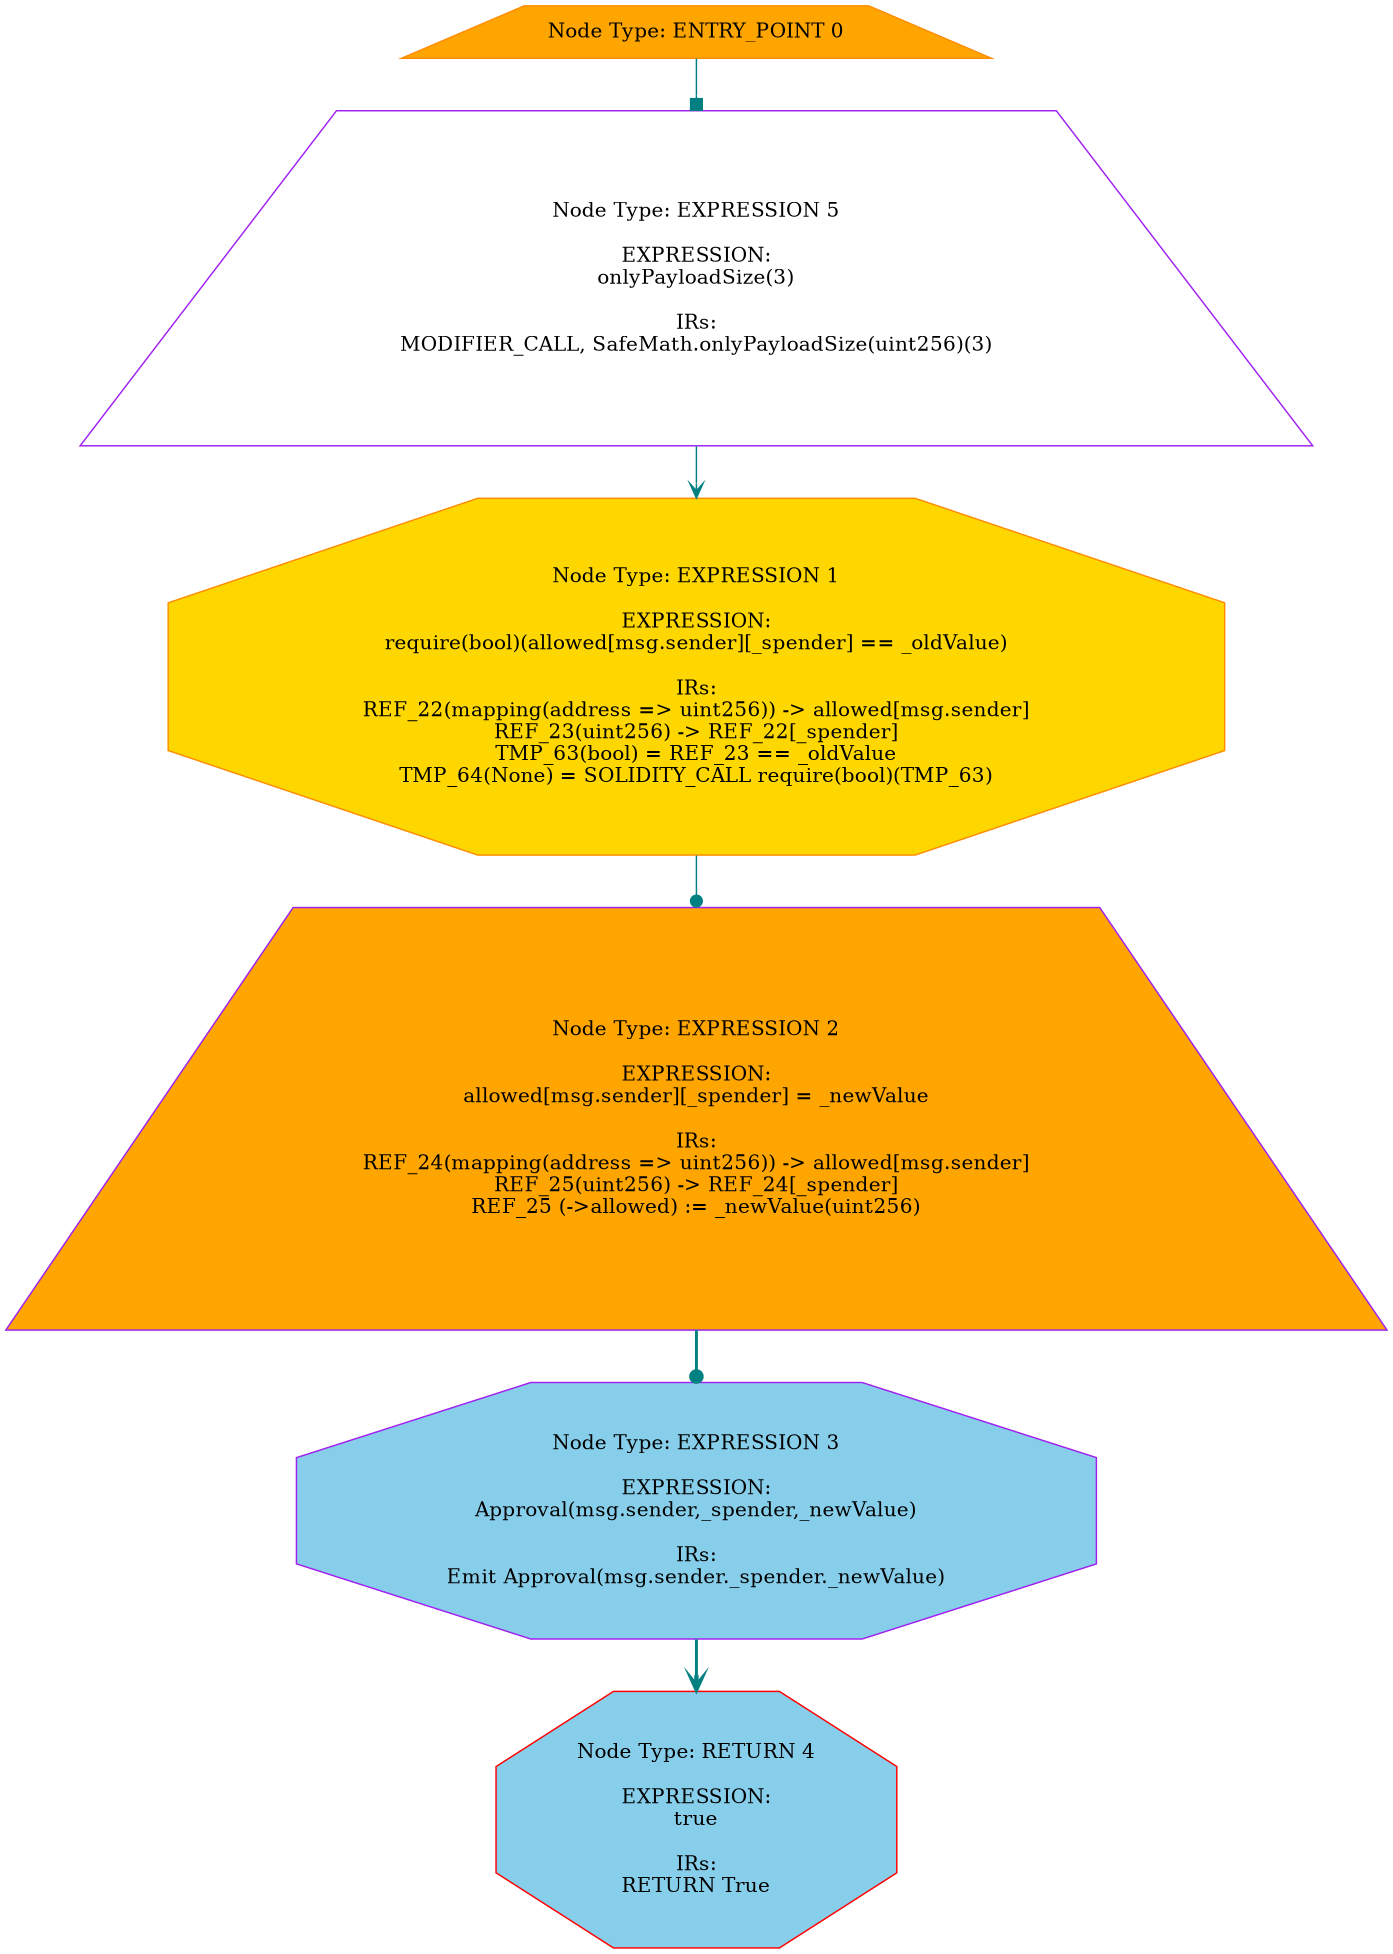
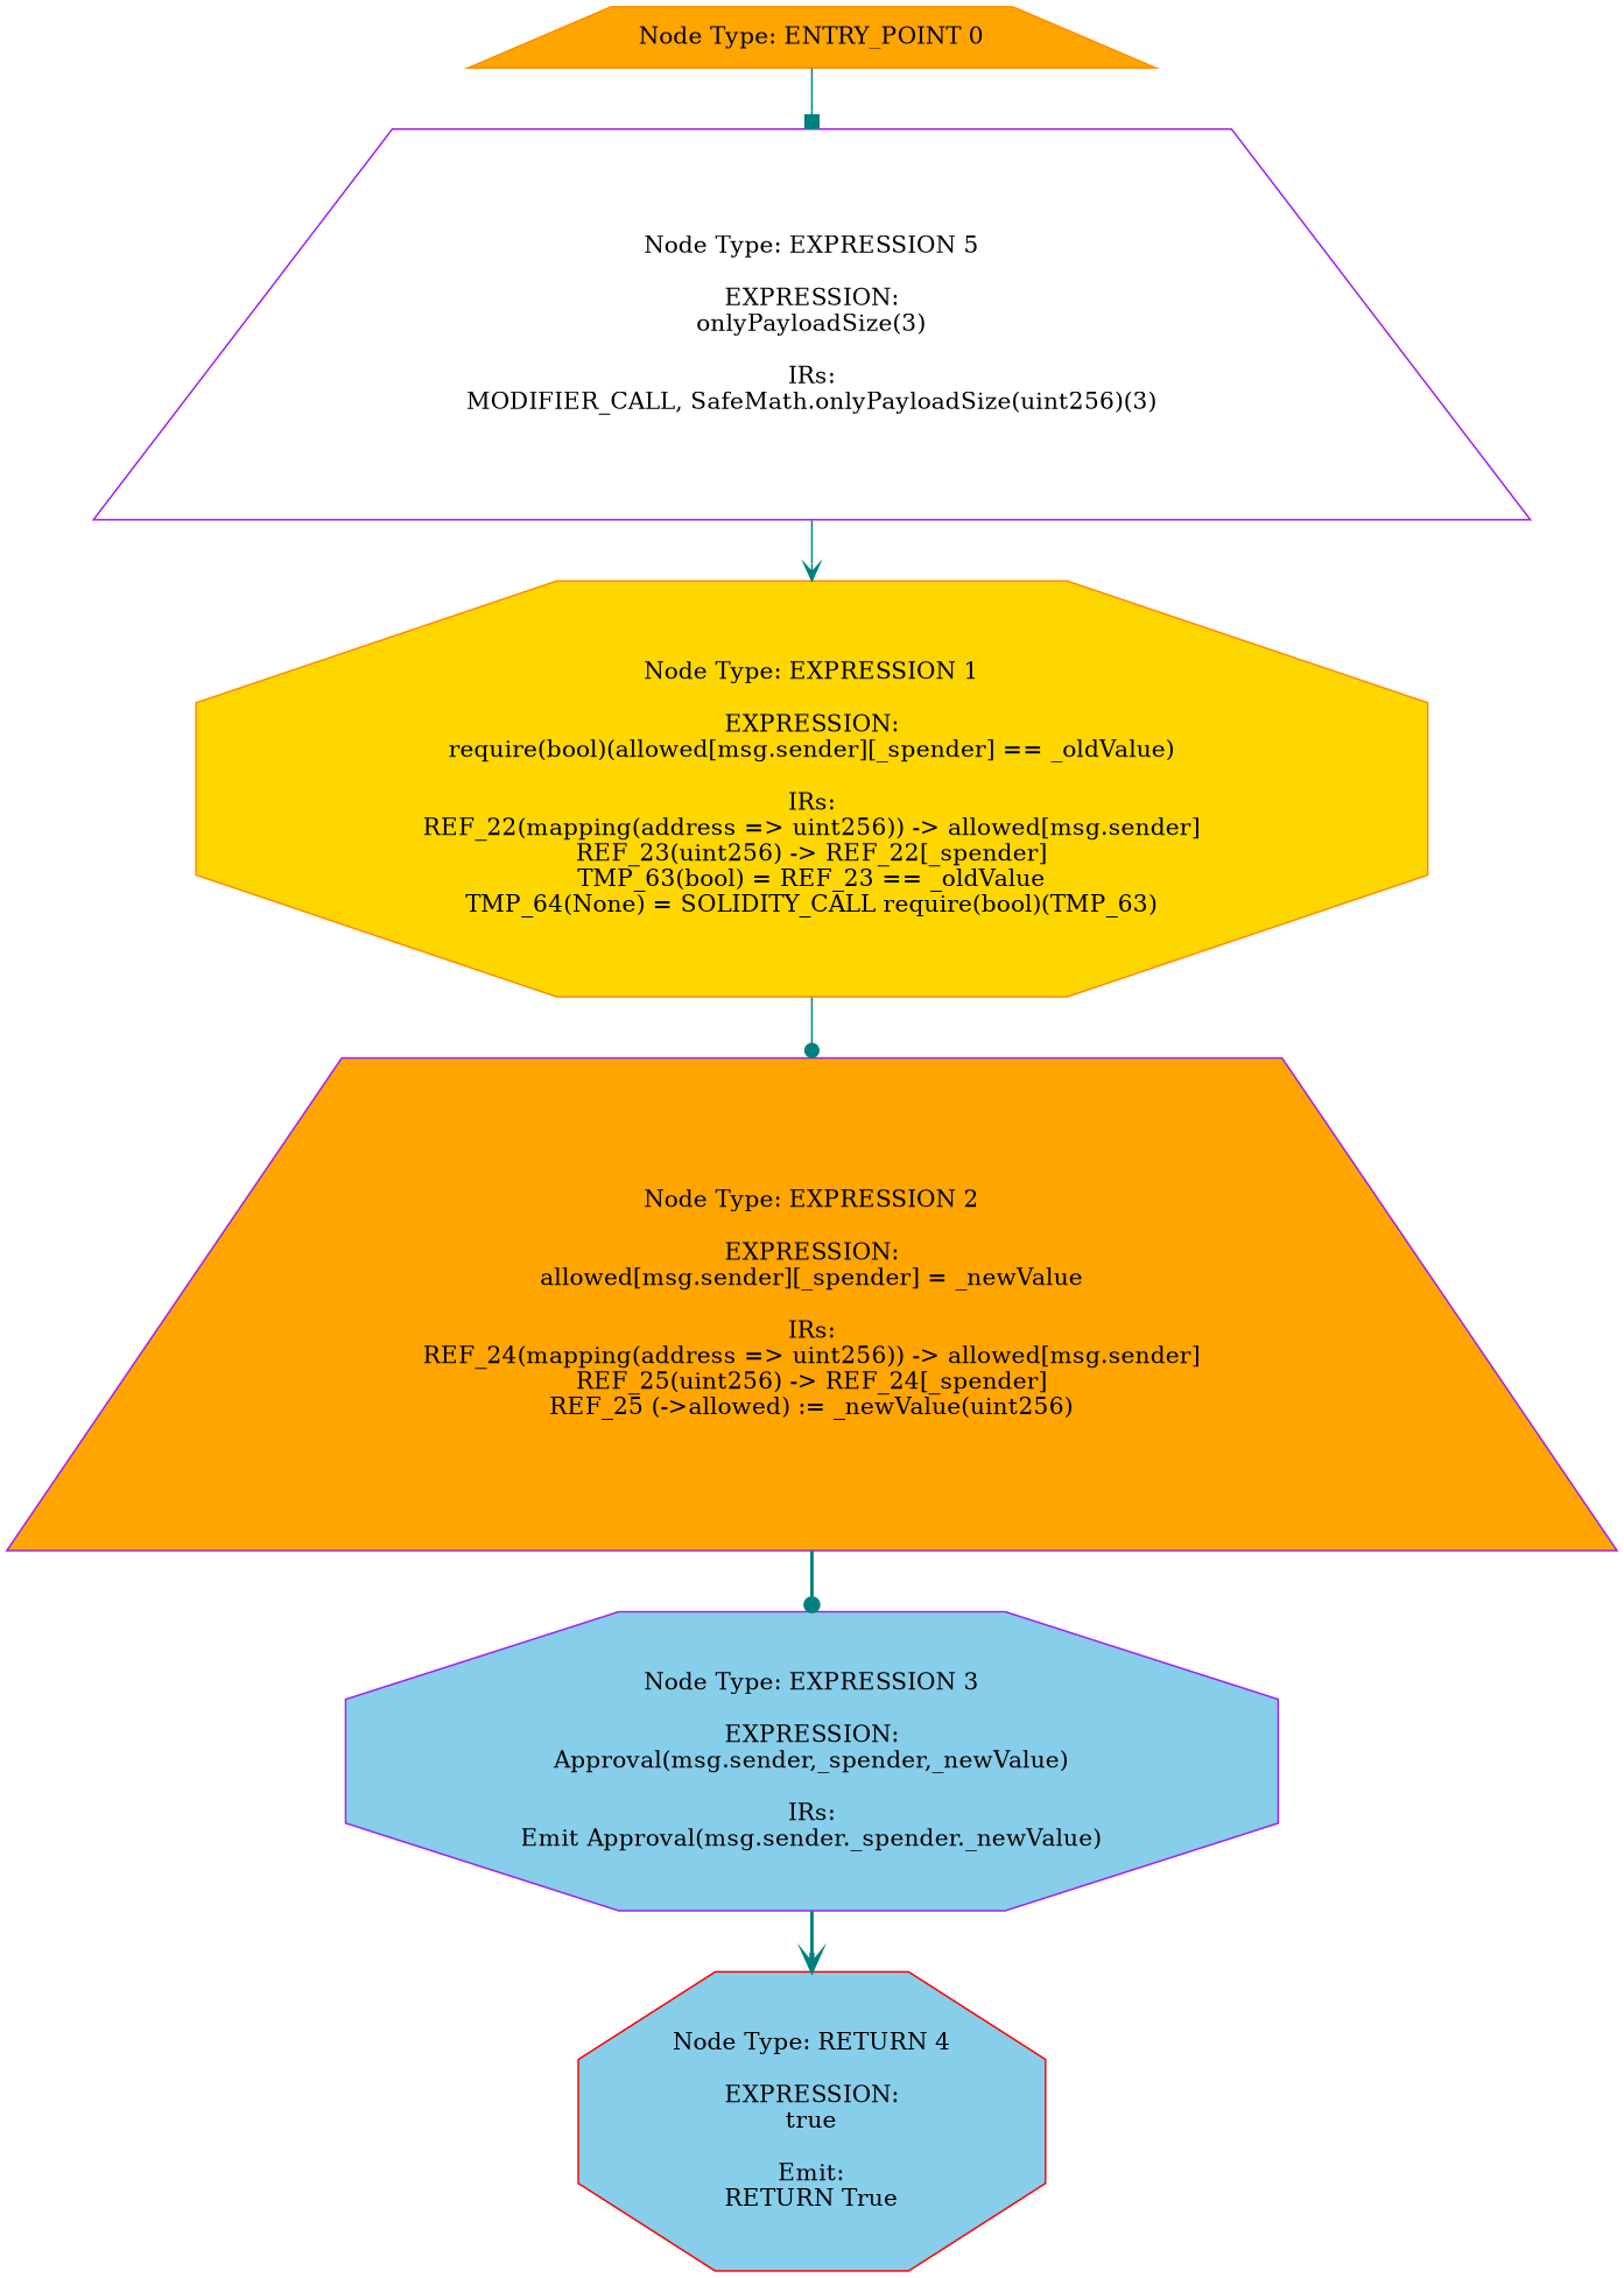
  digraph {
    node [style=filled fillcolor=orange color=purple shape=trapezium]
    edge [color=teal style=solid arrowhead=vee]
    n1 [label="Node Type: ENTRY_POINT 0\n" color=darkorange]
    n2 [label="Node Type: EXPRESSION 5\n\nEXPRESSION:\nonlyPayloadSize(3)\n\nIRs:\nMODIFIER_CALL, SafeMath.onlyPayloadSize(uint256)(3)" fillcolor=white]
    n3 [label="Node Type: EXPRESSION 1\n\nEXPRESSION:\nrequire(bool)(allowed[msg.sender][_spender] == _oldValue)\n\nIRs:\nREF_22(mapping(address => uint256)) -> allowed[msg.sender]\nREF_23(uint256) -> REF_22[_spender]\nTMP_63(bool) = REF_23 == _oldValue\nTMP_64(None) = SOLIDITY_CALL require(bool)(TMP_63)" fillcolor=gold color=darkorange shape=octagon]
    n4 [label="Node Type: EXPRESSION 2\n\nEXPRESSION:\nallowed[msg.sender][_spender] = _newValue\n\nIRs:\nREF_24(mapping(address => uint256)) -> allowed[msg.sender]\nREF_25(uint256) -> REF_24[_spender]\nREF_25 (->allowed) := _newValue(uint256)"]
    n5 [label="Node Type: EXPRESSION 3\n\nEXPRESSION:\nApproval(msg.sender,_spender,_newValue)\n\nIRs:\nEmit Approval(msg.sender._spender._newValue)" fillcolor=skyblue shape=octagon]
-   n6 [label="Node Type: RETURN 4\n\nEXPRESSION:\ntrue\n\nIRs:\nRETURN True" fillcolor=skyblue color=red shape=octagon]
+   n6 [label="Node Type: RETURN 4\n\nEXPRESSION:\ntrue\n\nEmit:\nRETURN True" fillcolor=skyblue color=red shape=octagon]
    n1 -> n2 [arrowhead=box]
    n2 -> n3
    n3 -> n4 [arrowhead=dot]
    n4 -> n5 [style=bold arrowhead=dot]
    n5 -> n6 [style=bold]
  }
